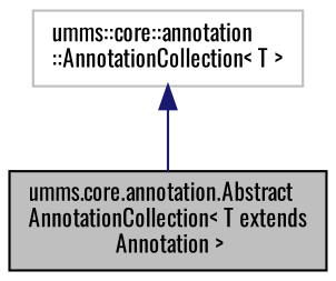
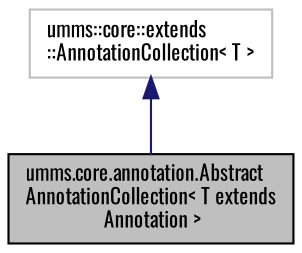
  digraph {
    fontname=Oswald
    node [fontname=Oswald fontsize=10 shape=record style=filled]
    n1 [color=black fillcolor=grey75 fontcolor=black height=0.2 label="umms.core.annotation.Abstract\lAnnotationCollection\< T extends\l Annotation \>" width=0.4]
-   n2 [color=grey75 fillcolor=white height=0.2 label="umms::core::annotation\l::AnnotationCollection\< T \>" width=0.4]
+   n2 [color=grey75 fillcolor=white height=0.2 label="umms::core::extends\l::AnnotationCollection\< T \>" width=0.4]
    n2 -> n1 [color=midnightblue dir=back fontname=Oswald fontsize=10 labelfontname=Helvetica labelfontsize=10 style=solid]
  }
